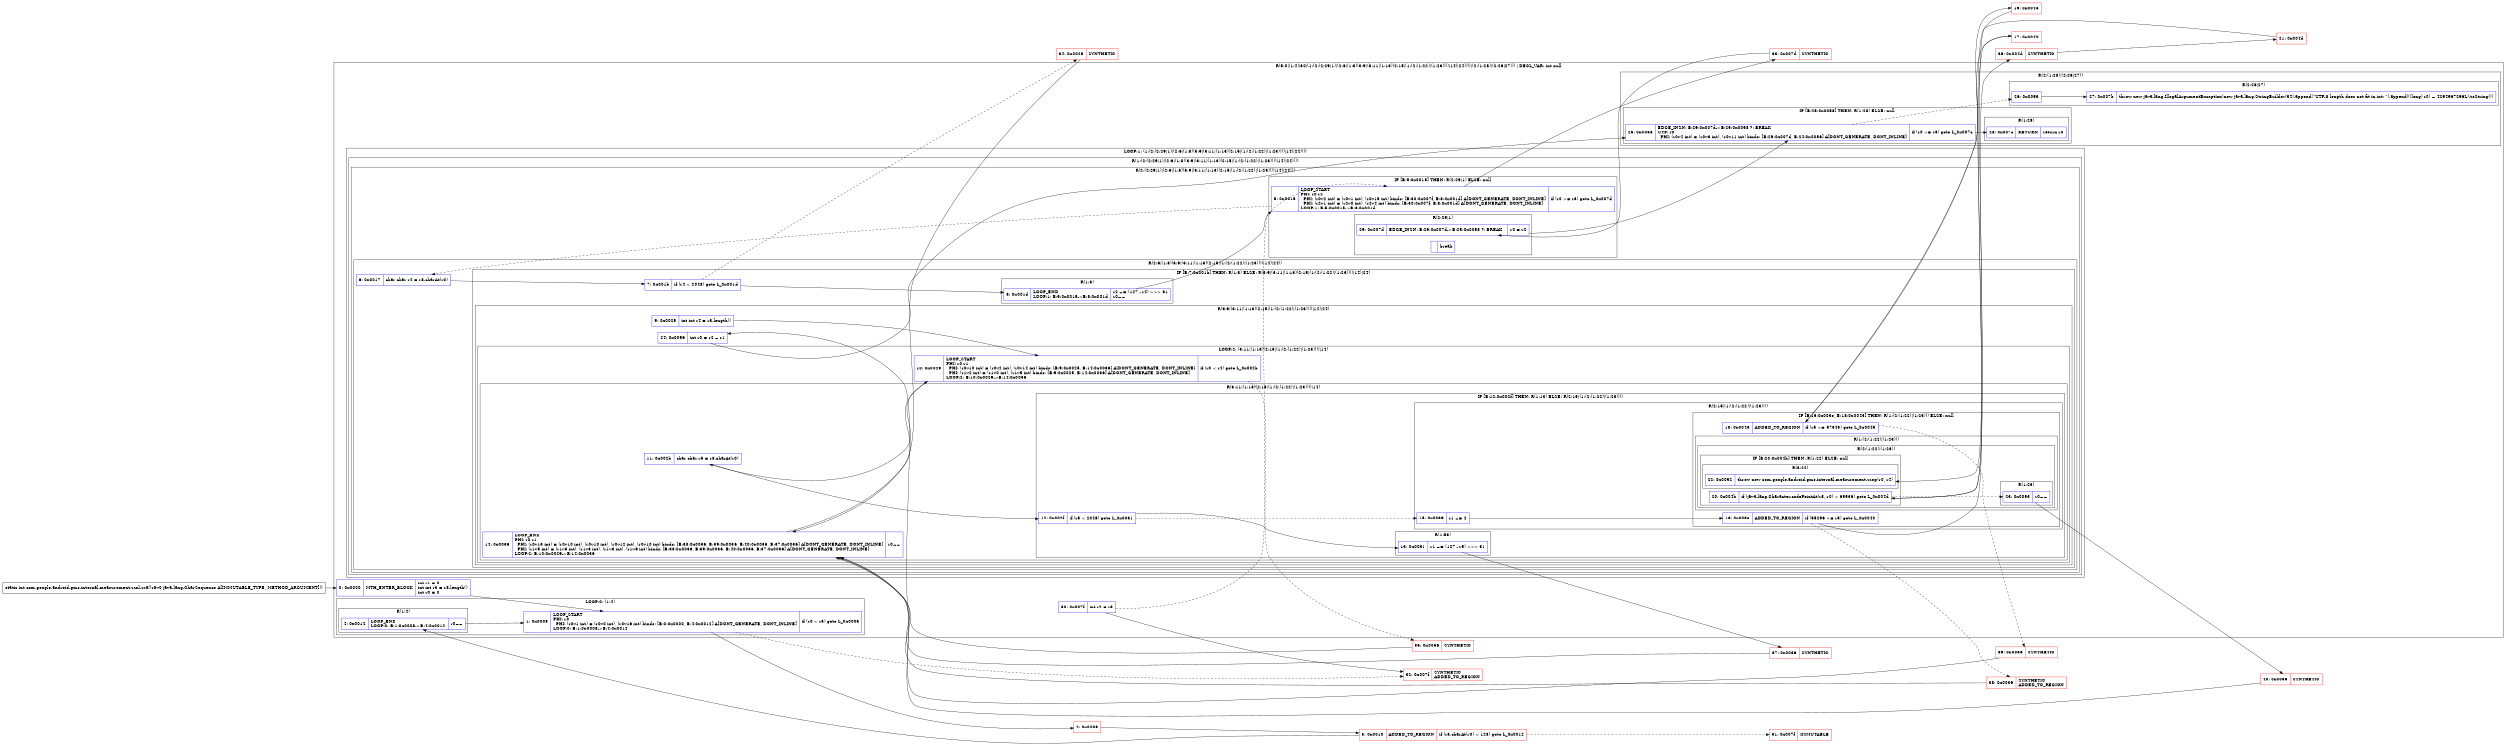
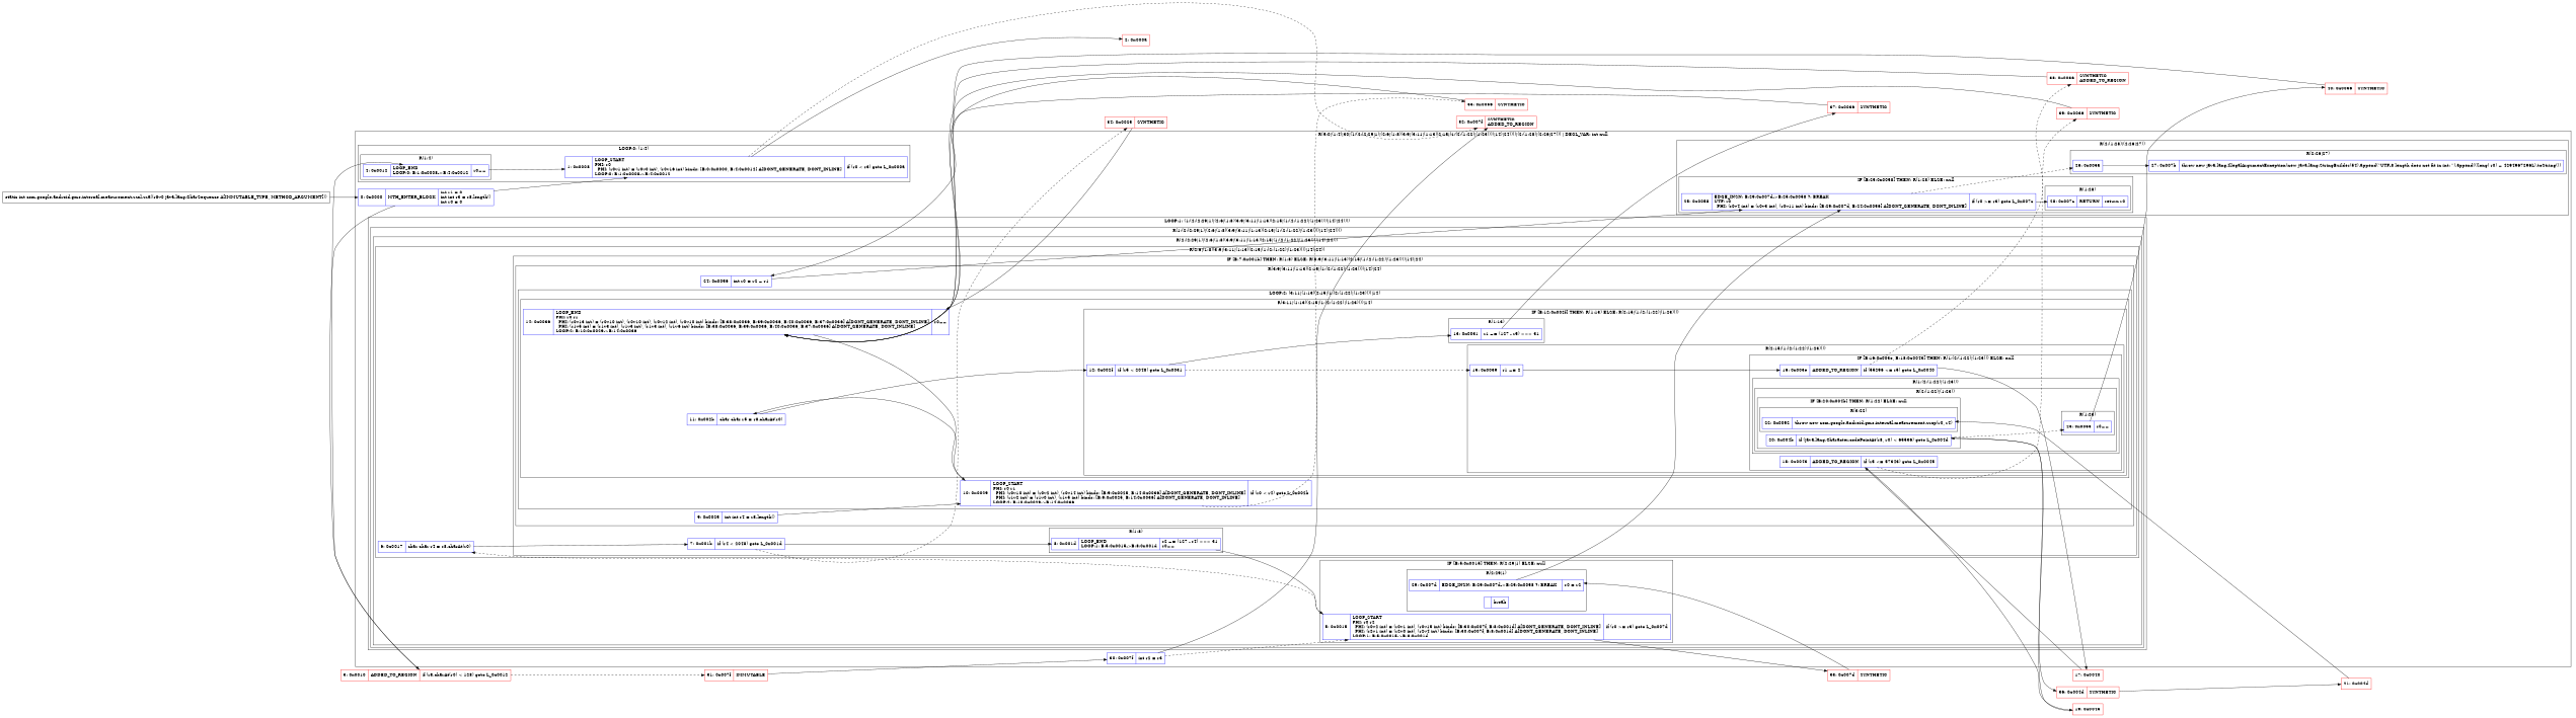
  digraph {
    rankdir=LR
    node [color=blue shape=record]
    n1 [label="{4\:\ 0x0012|LOOP_END\lLOOP:0: B:1:0x0008\-\>B:4:0x0012\l|r0++\l}"]
    n2 [label="{1\:\ 0x0008|LOOP_START\lPHI: r0 \l  PHI: (r0v1 int) = (r0v0 int), (r0v16 int) binds: [B:0:0x0000, B:4:0x0012] A[DONT_GENERATE, DONT_INLINE]\lLOOP:0: B:1:0x0008\-\>B:4:0x0012\l|if (r0 \< r3) goto L_0x000a\l}"]
    n3 [label="{29\:\ 0x007d|EDGE_INSN: B:29:0x007d\-\>B:25:0x0058 ?: BREAK  \l|r0 = r2\l}"]
    n4 [label="{|break\l}"]
    n5 [label="{5\:\ 0x0015|LOOP_START\lPHI: r0 r2 \l  PHI: (r0v2 int) = (r0v1 int), (r0v15 int) binds: [B:30:0x007f, B:8:0x001d] A[DONT_GENERATE, DONT_INLINE]\l  PHI: (r2v1 int) = (r2v0 int), (r2v4 int) binds: [B:30:0x007f, B:8:0x001d] A[DONT_GENERATE, DONT_INLINE]\lLOOP:1: B:5:0x0015\-\>B:8:0x001d\l|if (r0 \>= r3) goto L_0x007d\l}"]
    n6 [label="{8\:\ 0x001d|LOOP_END\lLOOP:1: B:5:0x0015\-\>B:8:0x001d\l|r2 += (127 \- r4) \>\>\> 31\lr0++\l}"]
    n7 [label="{13\:\ 0x0031|r1 += (127 \- r5) \>\>\> 31\l}"]
    n8 [label="{22\:\ 0x0052|throw new com.google.android.gms.internal.measurement.zzxp(r0, r4)\l}"]
    n9 [label="{20\:\ 0x004b|if (java.lang.Character.codePointAt(r8, r0) \< 65536) goto L_0x004d\l}"]
    n10 [label="{23\:\ 0x0053|r0++\l}"]
    n11 [label="{16\:\ 0x003e|ADDED_TO_REGION\l|if (55296 \<= r5) goto L_0x0040\l}"]
    n12 [label="{18\:\ 0x0043|ADDED_TO_REGION\l|if (r5 \<= 57343) goto L_0x0045\l}"]
    n13 [label="{15\:\ 0x0039|r1 += 2\l}"]
    n14 [label="{12\:\ 0x002f|if (r5 \< 2048) goto L_0x0031\l}"]
    n15 [label="{11\:\ 0x002b|char char r5 = r8.charAt(r0)\l}"]
    n16 [label="{14\:\ 0x0036|LOOP_END\lPHI: r0 r1 \l  PHI: (r0v13 int) = (r0v10 int), (r0v10 int), (r0v12 int), (r0v10 int) binds: [B:38:0x0036, B:39:0x0036, B:40:0x0036, B:37:0x0036] A[DONT_GENERATE, DONT_INLINE]\l  PHI: (r1v5 int) = (r1v3 int), (r1v3 int), (r1v3 int), (r1v6 int) binds: [B:38:0x0036, B:39:0x0036, B:40:0x0036, B:37:0x0036] A[DONT_GENERATE, DONT_INLINE]\lLOOP:2: B:10:0x0029\-\>B:14:0x0036\l|r0++\l}"]
    n17 [label="{10\:\ 0x0029|LOOP_START\lPHI: r0 r1 \l  PHI: (r0v10 int) = (r0v2 int), (r0v14 int) binds: [B:9:0x0025, B:14:0x0036] A[DONT_GENERATE, DONT_INLINE]\l  PHI: (r1v2 int) = (r1v0 int), (r1v5 int) binds: [B:9:0x0025, B:14:0x0036] A[DONT_GENERATE, DONT_INLINE]\lLOOP:2: B:10:0x0029\-\>B:14:0x0036\l|if (r0 \< r4) goto L_0x002b\l}"]
    n18 [label="{9\:\ 0x0025|int int r4 = r8.length()\l}"]
    n19 [label="{24\:\ 0x0056|int r0 = r2 + r1\l}"]
    n20 [label="{7\:\ 0x001b|if (r4 \< 2048) goto L_0x001d\l}"]
    n21 [label="{6\:\ 0x0017|char char r4 = r8.charAt(r0)\l}"]
    n22 [label="{26\:\ 0x005a}"]
    n23 [label="{27\:\ 0x007b|throw new java.lang.IllegalArgumentException(new java.lang.StringBuilder(54).append(\"UTF\-8 length does not fit in int: \").append(((long) r0) + 4294967296L).toString())\l}"]
    n24 [label="{28\:\ 0x007c|RETURN\l|return r0\l}"]
    n25 [label="{25\:\ 0x0058|EDGE_INSN: B:29:0x007d\-\>B:25:0x0058 ?: BREAK  \lUTF: r0 \l  PHI: (r0v4 int) = (r0v3 int), (r0v11 int) binds: [B:29:0x007d, B:24:0x0056] A[DONT_GENERATE, DONT_INLINE]\l|if (r0 \>= r3) goto L_0x007c\l}"]
    n26 [label="{0\:\ 0x0000|MTH_ENTER_BLOCK\l|int r1 = 0\lint int r3 = r8.length()\lint r0 = 0\l}"]
    n27 [label="{30\:\ 0x007f|int r2 = r3\l}"]
    n28 [color=red label="{2\:\ 0x000a}"]
    n29 [color=red label="{32\:\ 0x007f|SYNTHETIC\lADDED_TO_REGION\l}"]
    n30 [color=red label="{33\:\ 0x007d|SYNTHETIC\l}"]
    n31 [color=red label="{37\:\ 0x0036|SYNTHETIC\l}"]
    n32 [color=red label="{36\:\ 0x004d|SYNTHETIC\l}"]
    n33 [color=red label="{40\:\ 0x0036|SYNTHETIC\l}"]
    n34 [color=red label="{17\:\ 0x0040}"]
    n35 [color=red label="{38\:\ 0x0036|SYNTHETIC\lADDED_TO_REGION\l}"]
    n36 [color=red label="{19\:\ 0x0045}"]
    n37 [color=red label="{39\:\ 0x0036|SYNTHETIC\l}"]
    n38 [color=red label="{35\:\ 0x0056|SYNTHETIC\l}"]
    n39 [color=red label="{34\:\ 0x0025|SYNTHETIC\l}"]
    n40 [color=red label="{3\:\ 0x0010|ADDED_TO_REGION\l|if (r8.charAt(r0) \< 128) goto L_0x0012\l}"]
    n41 [color=red label="{21\:\ 0x004d}"]
    n42 [color=red label="{31\:\ 0x007f|IMMUTABLE\l}"]
    n43 [label="{static int com.google.android.gms.internal.measurement.zzxl.zza((r8v0 java.lang.CharSequence A[IMMUTABLE_TYPE, METHOD_ARGUMENT])) }" color=""]
    subgraph cluster_1 {
      label="R(5:0|(1:4)|30|(1:(2:(2:29|1)|(2:6|(1:8)(3:9|(3:11|(1:13)(2:15|(1:(2:(1:22)|(1:23))))|14)|24))))|(2:(1:28)|(2:26|27))) | DECL_VAR: int null\l"
      n26
      n27
      subgraph cluster_2 {
        label="LOOP:0: (1:4)"
        n2
        subgraph cluster_3 {
          label="R(1:4)"
          n1
        }
      }
      subgraph cluster_4 {
        label="LOOP:1: (1:(2:(2:29|1)|(2:6|(1:8)(3:9|(3:11|(1:13)(2:15|(1:(2:(1:22)|(1:23))))|14)|24))))"
        subgraph cluster_5 {
          label="R(1:(2:(2:29|1)|(2:6|(1:8)(3:9|(3:11|(1:13)(2:15|(1:(2:(1:22)|(1:23))))|14)|24))))"
          subgraph cluster_6 {
            label="R(2:(2:29|1)|(2:6|(1:8)(3:9|(3:11|(1:13)(2:15|(1:(2:(1:22)|(1:23))))|14)|24)))"
            subgraph cluster_7 {
              label="IF [B:5:0x0015] THEN: R(2:29|1) ELSE: null"
              n5
              subgraph cluster_8 {
                label="R(2:29|1)"
                n3
                n4
              }
            }
            subgraph cluster_9 {
              label="R(2:6|(1:8)(3:9|(3:11|(1:13)(2:15|(1:(2:(1:22)|(1:23))))|14)|24))"
              n21
              subgraph cluster_10 {
                label="IF [B:7:0x001b] THEN: R(1:8) ELSE: R(3:9|(3:11|(1:13)(2:15|(1:(2:(1:22)|(1:23))))|14)|24)"
                n20
                subgraph cluster_11 {
                  label="R(1:8)"
                  n6
                }
                subgraph cluster_12 {
                  label="R(3:9|(3:11|(1:13)(2:15|(1:(2:(1:22)|(1:23))))|14)|24)"
                  n18
                  n19
                  subgraph cluster_13 {
                    label="LOOP:2: (3:11|(1:13)(2:15|(1:(2:(1:22)|(1:23))))|14)"
                    n17
                    subgraph cluster_14 {
                      label="R(3:11|(1:13)(2:15|(1:(2:(1:22)|(1:23))))|14)"
                      n15
                      n16
                      subgraph cluster_15 {
                        label="IF [B:12:0x002f] THEN: R(1:13) ELSE: R(2:15|(1:(2:(1:22)|(1:23))))"
                        n14
                        subgraph cluster_16 {
-                         label="R(1:53)"
+                         label="R(1:13)"
                          n7
                        }
                        subgraph cluster_17 {
                          label="R(2:15|(1:(2:(1:22)|(1:23))))"
                          n13
                          subgraph cluster_18 {
                            label="IF [B:16:0x003e, B:18:0x0043] THEN: R(1:(2:(1:22)|(1:23))) ELSE: null"
                            n11
                            n12
                            subgraph cluster_19 {
                              label="R(1:(2:(1:22)|(1:23)))"
                              subgraph cluster_20 {
                                label="R(2:(1:22)|(1:23))"
                                subgraph cluster_21 {
                                  label="IF [B:20:0x004b] THEN: R(1:22) ELSE: null"
                                  n9
                                  subgraph cluster_22 {
                                    label="R(3:22)"
                                    n8
                                  }
                                }
                                subgraph cluster_23 {
                                  label="R(1:23)"
                                  n10
                                }
                              }
                            }
                          }
                        }
                      }
                    }
                  }
                }
              }
            }
          }
        }
      }
      subgraph cluster_24 {
        label="R(2:(1:28)|(2:26|27))"
        subgraph cluster_25 {
          label="R(2:26|27)"
          n22
          n23
        }
        subgraph cluster_26 {
          label="IF [B:25:0x0058] THEN: R(1:28) ELSE: null"
          n25
          subgraph cluster_27 {
            label="R(1:28)"
            n24
          }
        }
      }
    }
    n1 -> n2
    n2 -> n28
    n2 -> n29 [style=dashed]
    n3 -> n25
    n5 -> n21 [style=dashed]
    n5 -> n30
    n6 -> n5
    n7 -> n31
    n9 -> n10 [style=dashed]
    n9 -> n32
    n10 -> n33
    n11 -> n34
    n11 -> n35 [style=dashed]
    n12 -> n36
    n12 -> n37 [style=dashed]
    n13 -> n11
    n14 -> n7
    n14 -> n13 [style=dashed]
    n15 -> n14
    n16 -> n17
    n17 -> n15
    n17 -> n38 [style=dashed]
    n18 -> n17
    n19 -> n25
    n20 -> n6
    n20 -> n39 [style=dashed]
    n21 -> n20
    n22 -> n23
    n25 -> n22 [style=dashed]
    n25 -> n24
    n26 -> n2
    n27 -> n5 [style=dashed]
    n27 -> n29
-   n28 -> n40
+   n26 -> n40
    n30 -> n3
    n31 -> n16
    n32 -> n41
    n33 -> n16
    n34 -> n12
    n35 -> n16
    n36 -> n9
    n37 -> n16
    n38 -> n19
    n39 -> n16
    n40 -> n1
    n40 -> n42 [style=dashed]
    n41 -> n8
+   n42 -> n27
    n43 -> n26
  }
